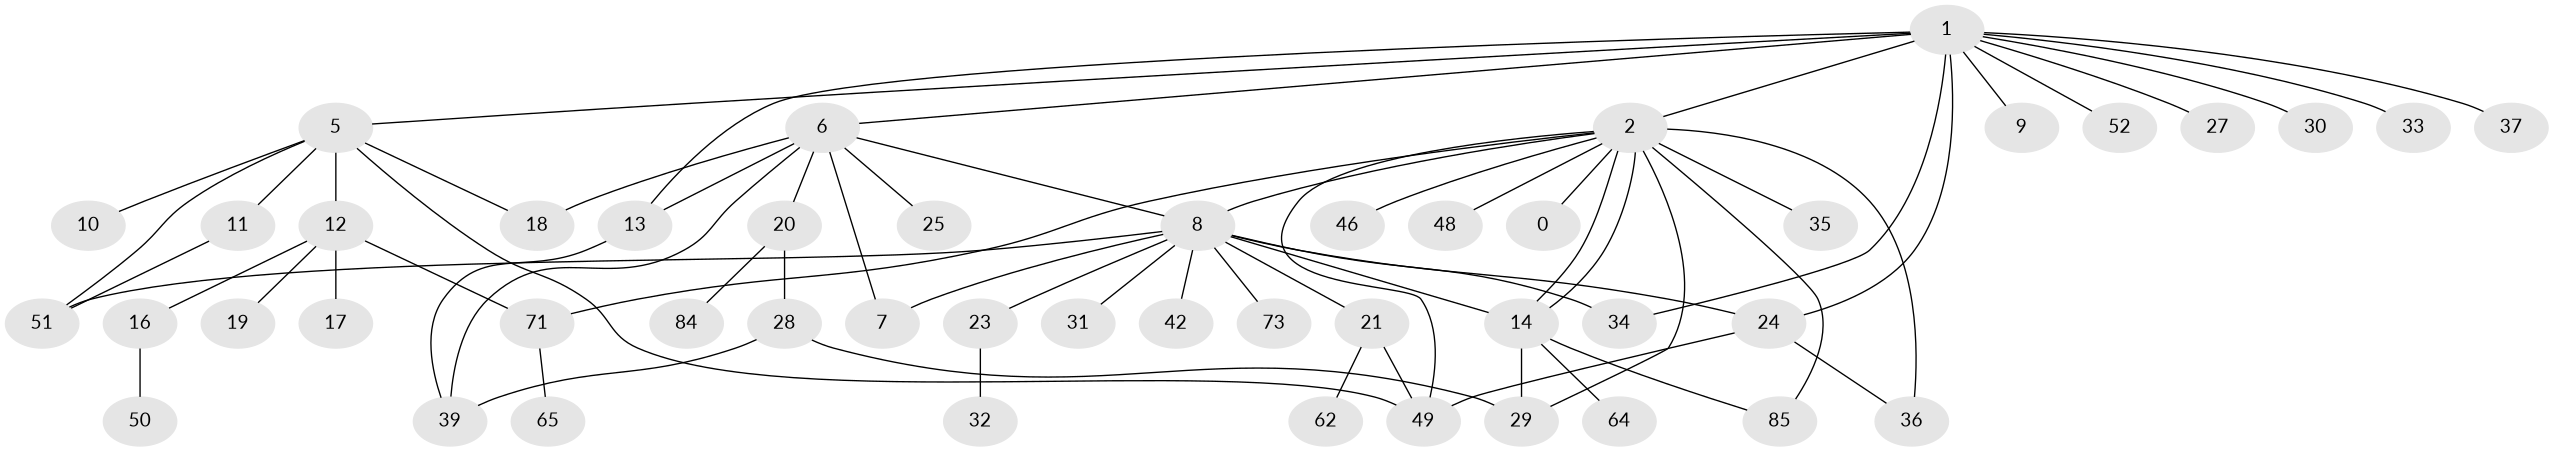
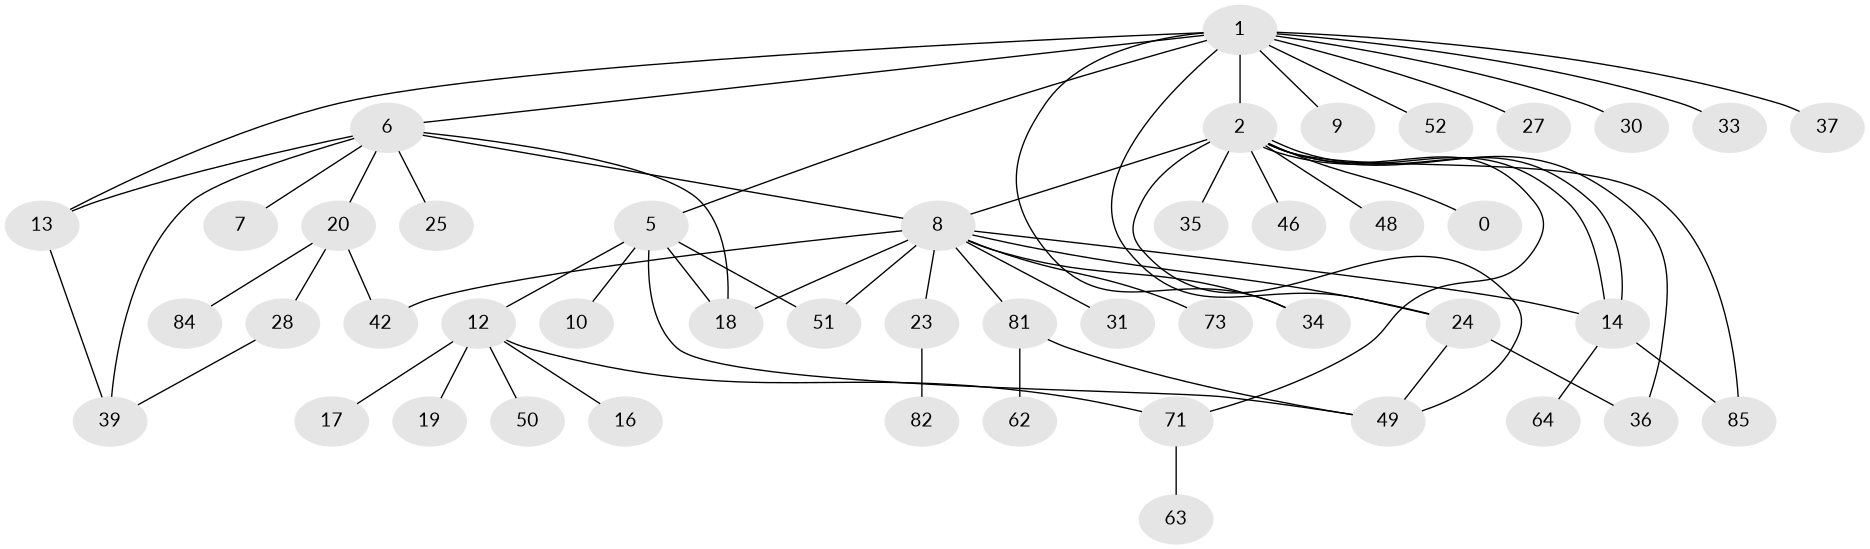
  graph {
    fontname=Lato
    node [color=gray90 fontname=Lato style=filled]
    edge [fontname=Lato]
    1 [super="+3"]
    2
    5
    6 [super="+26+16+68"]
    9
    13
    n7 [label=52]
    24 [super="+57+67"]
    27
    30
    33 [super="+40+66+52"]
    34
    37
    n14 [label=0]
    8 [super="+38"]
    14
-   29
    35
    36 [super="+43+61"]
    46
    48
    49 [super="+53"]
    n23 [label=85]
    71
    12
    10
-   11
    18
    51 [super="+56"]
    7
    20
    25
    39 [super="+41"]
    n34 [label=16]
    17
    19
    50
-   21
+   21 [label=81]
    23
    31
    n41 [label=42]
    n42 [label=73]
    64
-   63 [label=65]
+   63
    28 [super="+59"]
    n46 [label=84]
    62
-   32
+   32 [label=82]
    1 -- 2 [weight=2]
    1 -- 5
    1 -- 6
    1 -- 9
    1 -- 13
    1 -- n7
    1 -- 24
    1 -- 27
    1 -- 30
    1 -- 33
    1 -- 34
    1 -- 37
    2 -- n14
    2 -- 8
    2 -- 14
    2 -- 14
-   2 -- 29
    2 -- 35
    2 -- 36
    2 -- 46
    2 -- 48
    2 -- 49
    2 -- n23
    2 -- 71
    5 -- 49
    5 -- 12
    5 -- 10
-   5 -- 11
    5 -- 18
    5 -- 51
    6 -- 13
    6 -- 8
    6 -- 18
    6 -- 7
    6 -- 20
    6 -- 25
    6 -- 39
    13 -- 39
    24 -- 36
    24 -- 49
    8 -- 24 [weight=2]
    8 -- 34
    8 -- 14
-   8 -- 7
+   8 -- 18
    8 -- 51
    8 -- 21
    8 -- 23
    8 -- 31
    8 -- n41
    8 -- n42
-   14 -- 29
    14 -- n23
    14 -- 64
    71 -- 63
    12 -- 71
    12 -- n34
    12 -- 17
    12 -- 19
-   n34 -- 50
-   11 -- 51
+   12 -- 50
+   20 -- n41
    20 -- 28
    20 -- n46
    21 -- 49
    21 -- 62
    23 -- 32
-   28 -- 29
    28 -- 39
  }
